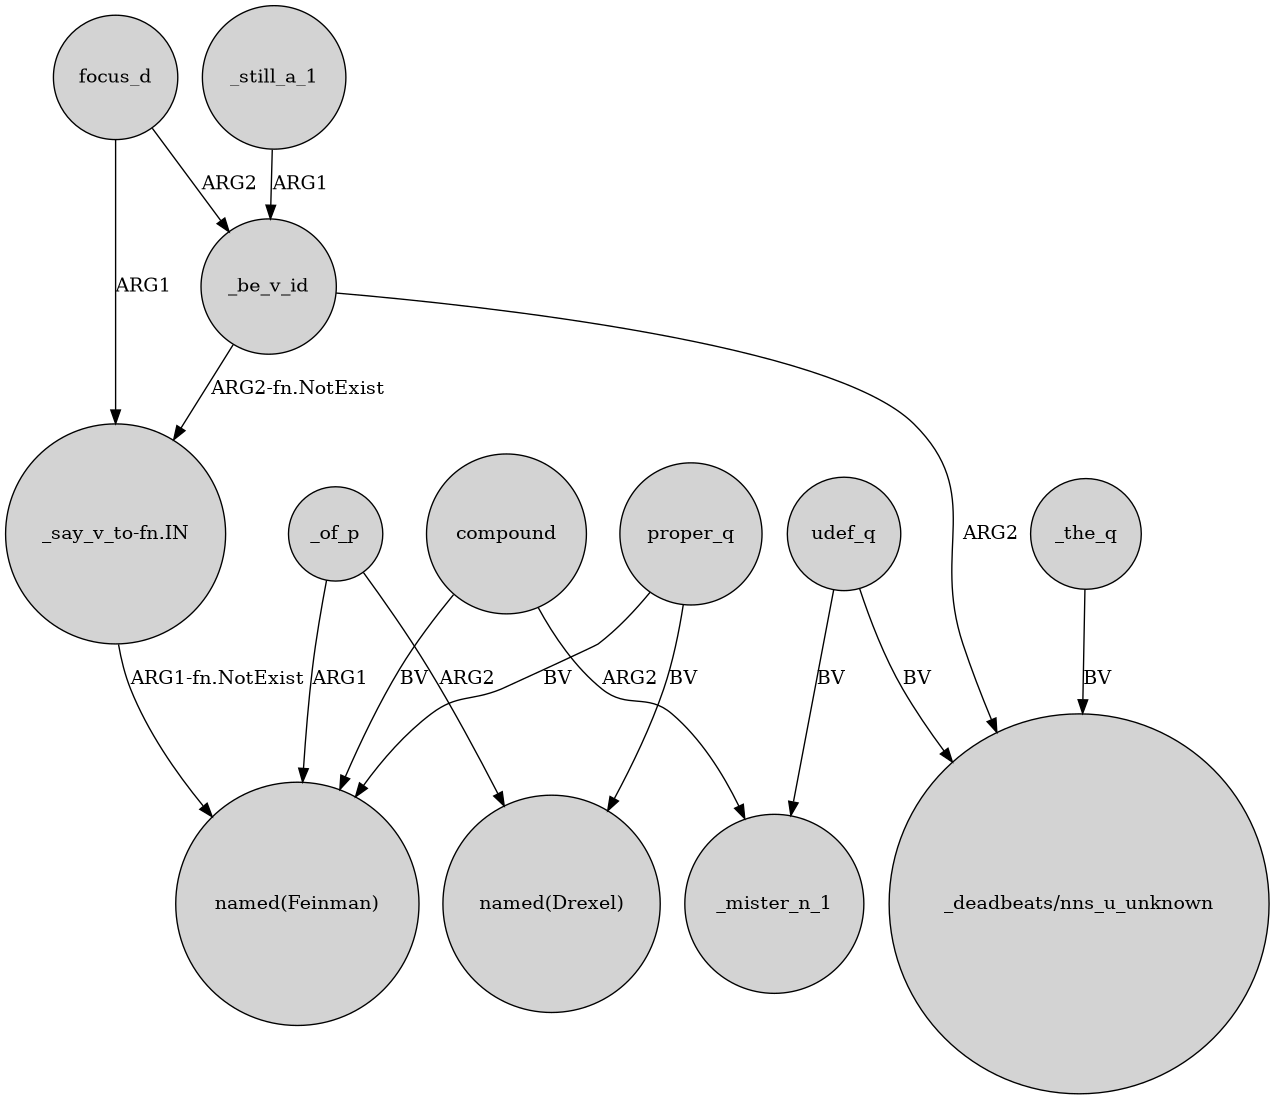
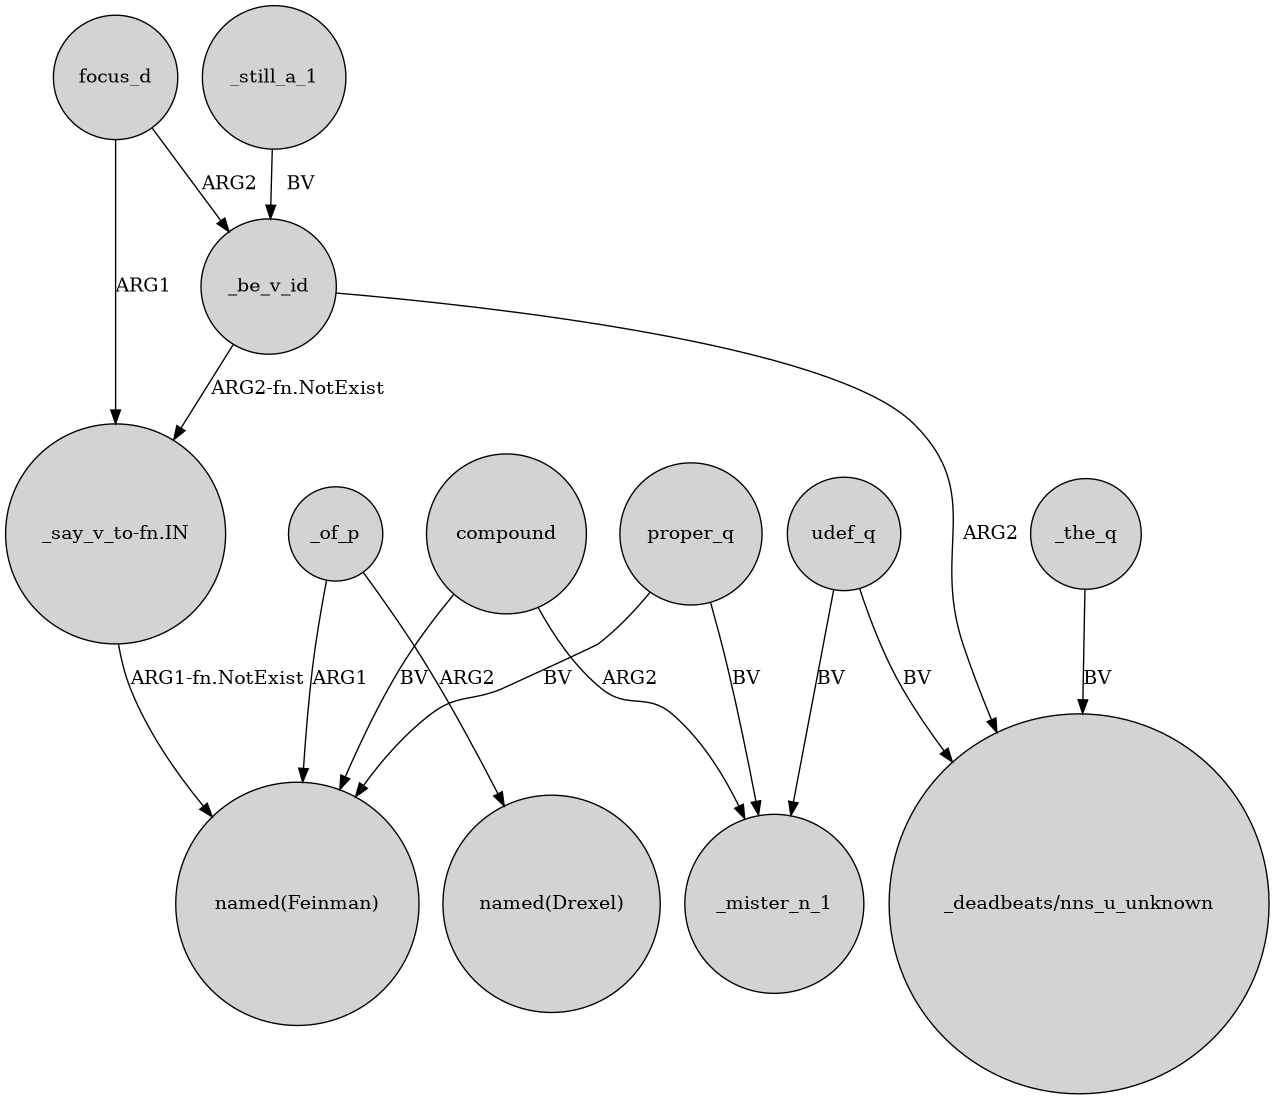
  digraph {
    node [shape=circle style=filled]
    focus_d
    _be_v_id
    "_say_v_to-fn.IN"
    "_deadbeats/nns_u_unknown"
    "named(Feinman)"
    udef_q
    _mister_n_1
    compound
    proper_q
    "named(Drexel)"
    _of_p
    _still_a_1
    _the_q
    focus_d -> _be_v_id [label=ARG2]
    focus_d -> "_say_v_to-fn.IN" [label=ARG1]
    _be_v_id -> "_say_v_to-fn.IN" [label="ARG2-fn.NotExist"]
    _be_v_id -> "_deadbeats/nns_u_unknown" [label=ARG2]
    "_say_v_to-fn.IN" -> "named(Feinman)" [label="ARG1-fn.NotExist"]
    udef_q -> "_deadbeats/nns_u_unknown" [label=BV]
    udef_q -> _mister_n_1 [label=BV]
    compound -> "named(Feinman)" [label=BV]
    compound -> _mister_n_1 [label=ARG2]
    proper_q -> "named(Feinman)" [label=BV]
-   proper_q -> "named(Drexel)" [label=BV]
+   proper_q -> _mister_n_1 [label=BV]
    _of_p -> "named(Feinman)" [label=ARG1]
    _of_p -> "named(Drexel)" [label=ARG2]
-   _still_a_1 -> _be_v_id [label=ARG1]
+   _still_a_1 -> _be_v_id [label=BV]
    _the_q -> "_deadbeats/nns_u_unknown" [label=BV]
  }
